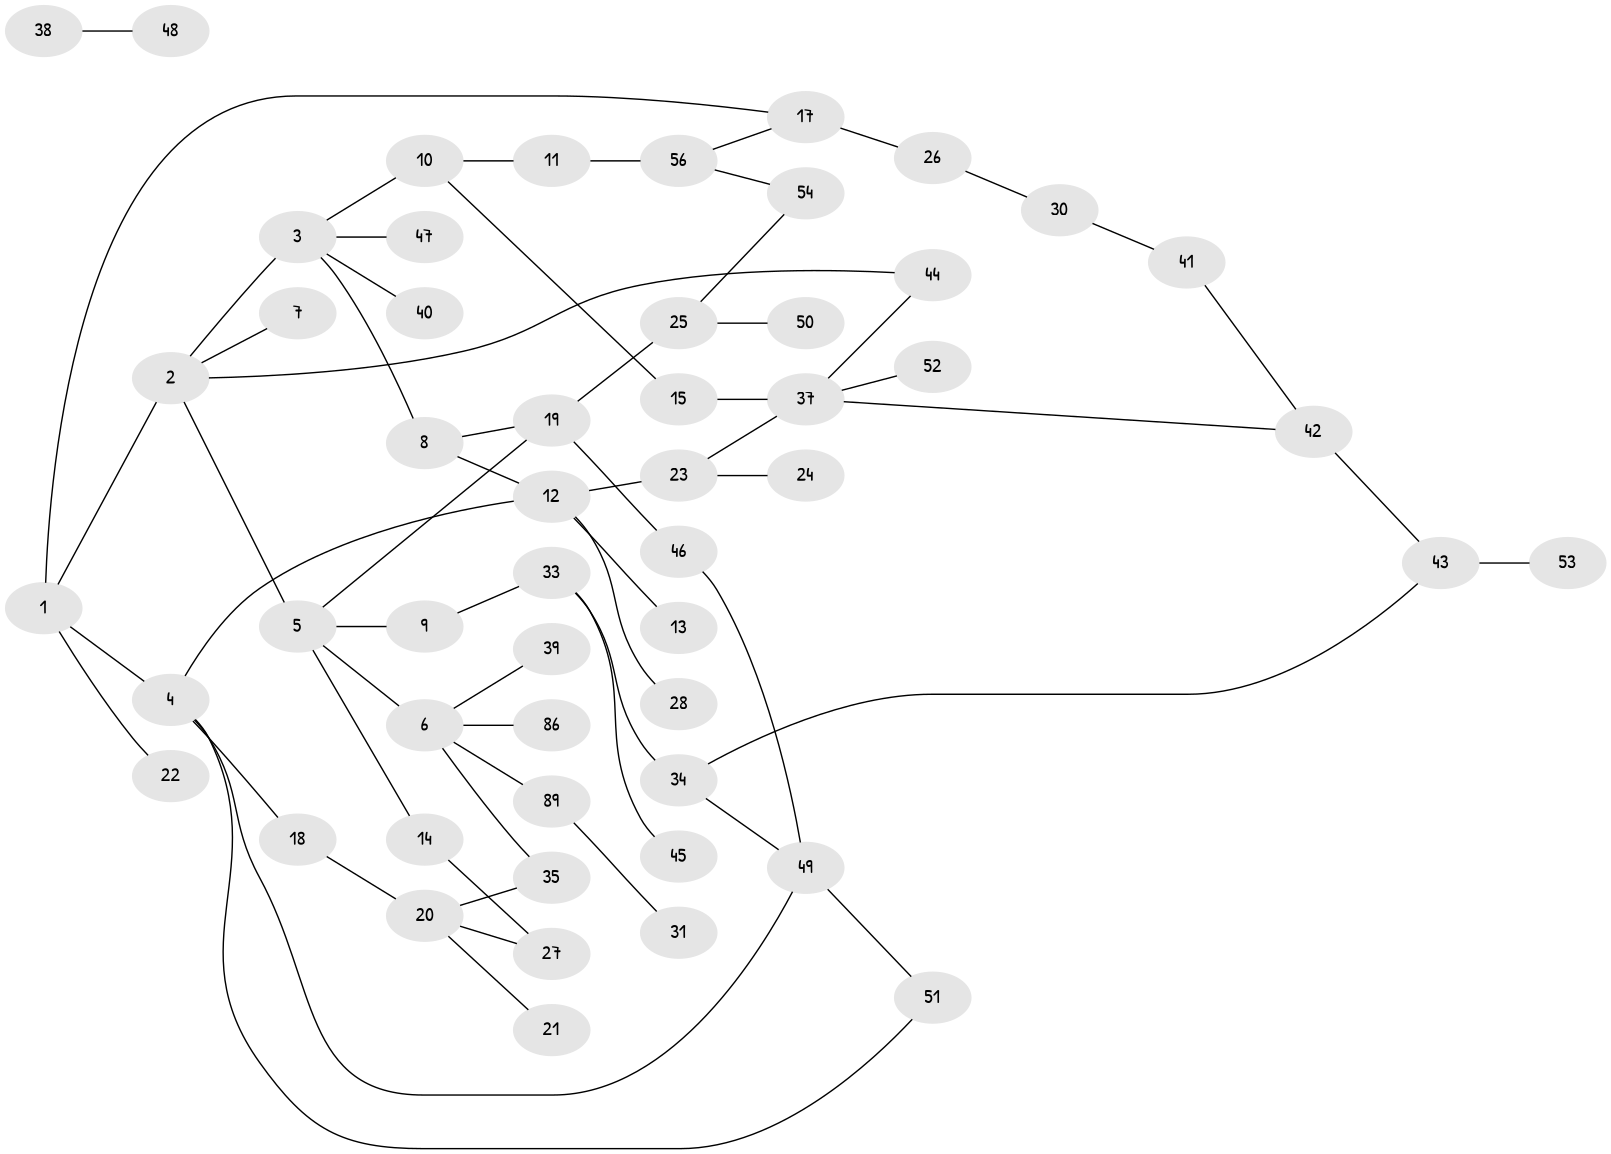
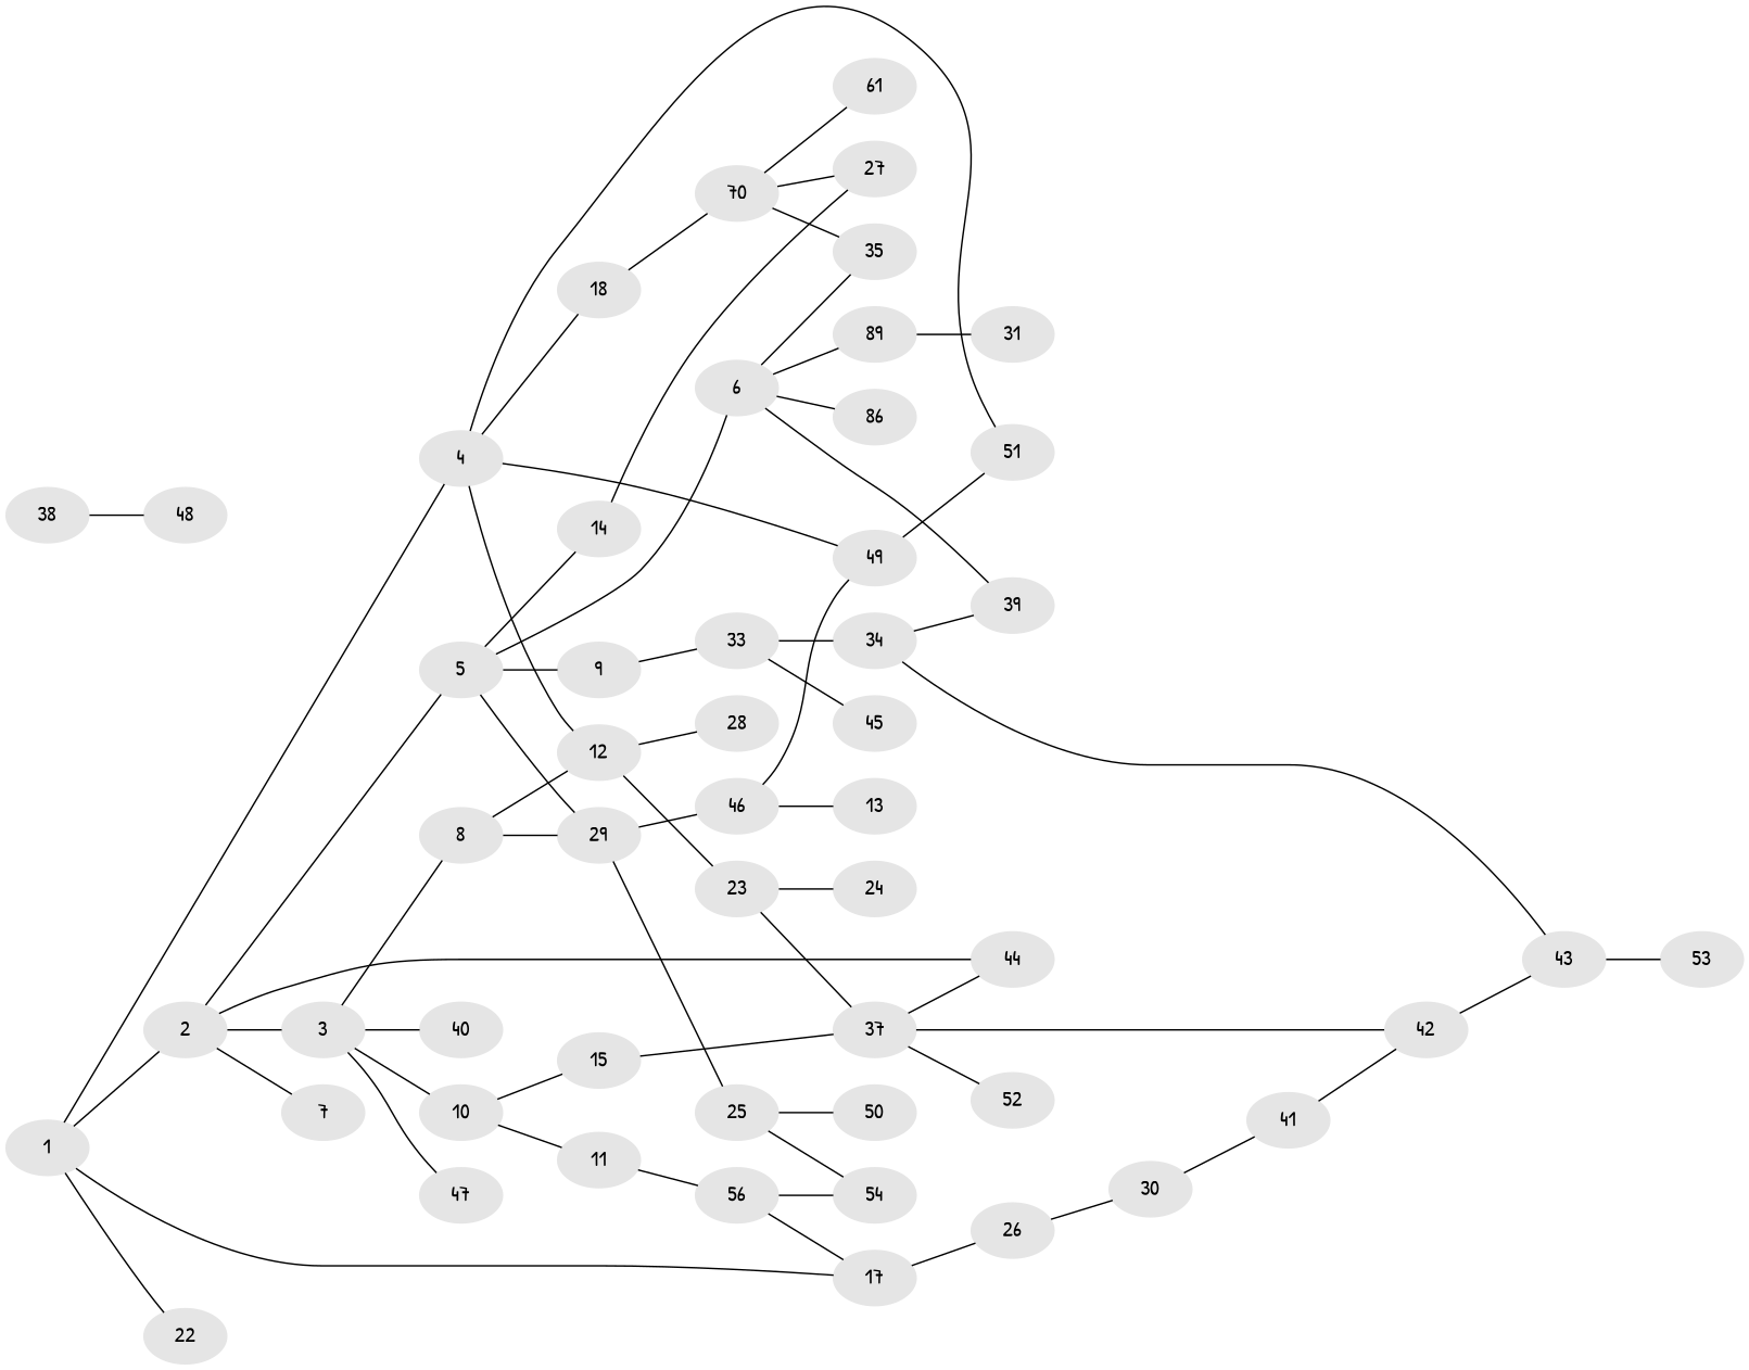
  graph {
    fontname="Patrick Hand"
    rankdir=LR
    node [color=gray90 fontname="Patrick Hand" style=filled]
    edge [fontname="Patrick Hand"]
    1
    2
    4
    17
    22
    3
    5
    7
    44
    12
    18
    49
    51
    26
    8
    10
    40
    47
    6
    9
    14
-   19
+   19 [label=29]
    11
    15
    13
    23
    28
-   20
+   20 [label=70]
    n29 [label=89]
    35
    n31 [label=86]
    39
    33
    27
    25
    46
    31
    34
    45
    n40 [label=56]
    37
    54
    24
    42
    52
    30
-   21
+   21 [label=61]
    50
    41
    38
    48
    43
    53
    1 -- 2
    1 -- 4
    1 -- 17
    1 -- 22
    2 -- 3
    2 -- 5
    2 -- 7
    2 -- 44
    4 -- 12
    4 -- 18
    4 -- 49
    4 -- 51
    17 -- 26
    3 -- 8
    3 -- 10
    3 -- 40
    3 -- 47
    5 -- 6
    5 -- 9
    5 -- 14
    5 -- 19
-   12 -- 13
+   46 -- 13
    12 -- 23
    12 -- 28
    18 -- 20
    49 -- 51
    26 -- 30
    8 -- 12
    8 -- 19
    10 -- 11
    10 -- 15
    6 -- n29
    6 -- 35
    6 -- n31
    6 -- 39
    9 -- 33
    14 -- 27
    19 -- 25
    19 -- 46
    11 -- n40
    15 -- 37
    23 -- 37
    23 -- 24
    20 -- 35
    20 -- 27
    20 -- 21
    n29 -- 31
    33 -- 34
    33 -- 45
    25 -- 54
    25 -- 50
    46 -- 49
-   34 -- 49
+   34 -- 39
    34 -- 43
    n40 -- 17
    n40 -- 54
    37 -- 44
    37 -- 42
    37 -- 52
    42 -- 43
    30 -- 41
    41 -- 42
    38 -- 48
    43 -- 53
  }
